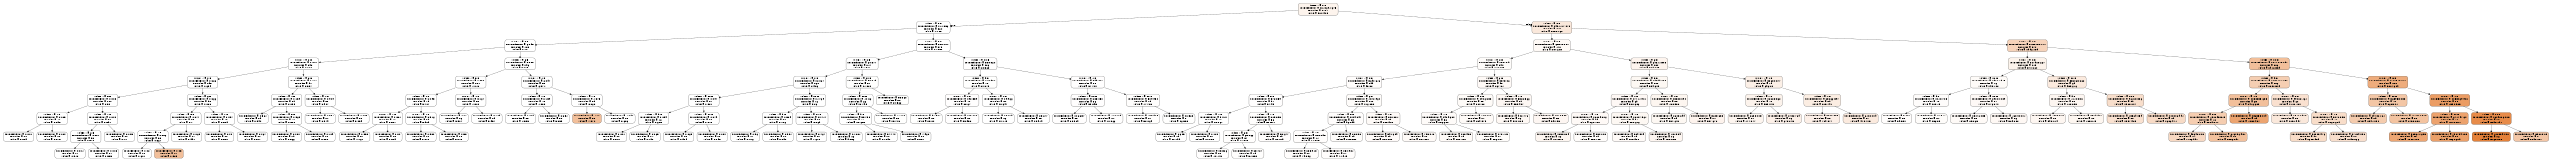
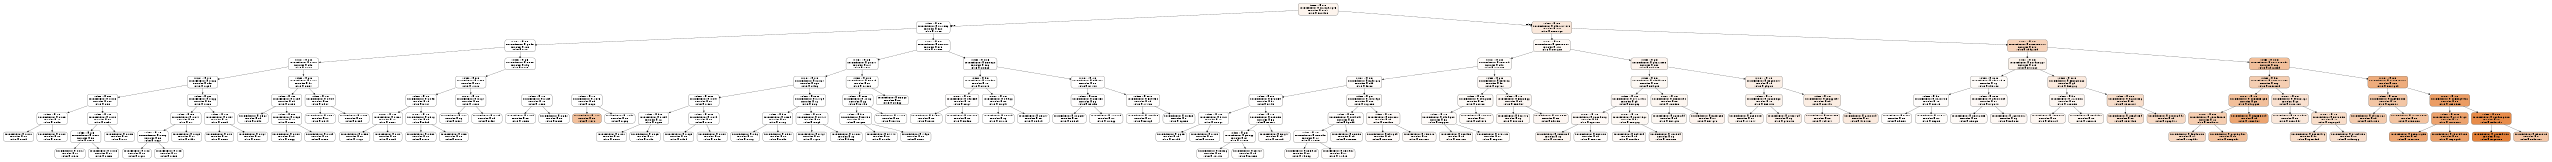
  digraph {
    node [color=black fillcolor="#ffffff" fontname=helvetica shape=box style="filled, rounded"]
    edge [arrowhead=dot fontname=helvetica]
    n1 [fillcolor="#fdf4ed" label="istate <= 1.5\nsquared_error = 1240694.675\nsamples = 1704\nvalue = 521.913"]
    n2 [label="Nsites <= 8.5\nsquared_error = 144.856\nsamples = 861\nvalue = 7.702"]
    n3 [fillcolor="#fae8db" label="Nsites <= 8.5\nsquared_error = 1954447.178\nsamples = 843\nvalue = 1038.461"]
    n4 [label="mmax <= 3.5\nsquared_error = 6.295\nsamples = 488\nvalue = 2.72"]
    n5 [label="mmax <= 3.5\nsquared_error = 252.414\nsamples = 373\nvalue = 14.352"]
    n6 [fillcolor="#fef9f5" label="mmax <= 3.5\nsquared_error = 62345.884\nsamples = 472\nvalue = 287.613"]
    n7 [fillcolor="#f6d3ba" label="mmax <= 2.5\nsquared_error = 2731488.474\nsamples = 371\nvalue = 1996.439"]
    n8 [label="mmax <= 2.5\nsquared_error = 1.071\nsamples = 292\nvalue = 1.218"]
    n9 [label="Nsites <= 6.5\nsquared_error = 5.538\nsamples = 196\nvalue = 5.025"]
    n10 [label="mmax <= 2.5\nsquared_error = 60.577\nsamples = 247\nvalue = 7.307"]
    n11 [fillcolor="#fffefe" label="Nsites <= 10.5\nsquared_error = 338.861\nsamples = 126\nvalue = 28.368"]
    n12 [label="mmax <= 1.5\nsquared_error = 0.266\nsamples = 198\nvalue = 0.659"]
    n13 [label="Nsites <= 6.5\nsquared_error = 0.777\nsamples = 94\nvalue = 2.357"]
    n14 [label="Nsites <= 5.5\nsquared_error = 2.838\nsamples = 114\nvalue = 4.042"]
-   n15 [label="mmax <= 4.5\nsquared_error = 6.097\nsamples = 82\nvalue = 6.374"]
    n16 [label="Nsites <= 5.5\nsquared_error = 0.018\nsamples = 100\nvalue = 0.31"]
    n17 [label="Nsites <= 6.5\nsquared_error = 0.266\nsamples = 98\nvalue = 1.022"]
    n18 [label="Nsites <= 4.5\nsquared_error = 0.439\nsamples = 59\nvalue = 2.055"]
    n19 [label="Nsites <= 7.5\nsquared_error = 0.919\nsamples = 35\nvalue = 2.917"]
    n20 [label="Nsites <= 4.5\nsquared_error = 0.003\nsamples = 42\nvalue = 0.193"]
    n21 [label="Nsites <= 7.5\nsquared_error = 0.011\nsamples = 58\nvalue = 0.394"]
    n22 [label="Nsites <= 5.5\nsquared_error = 0.077\nsamples = 55\nvalue = 0.7"]
    n23 [label="Nsites <= 7.5\nsquared_error = 0.137\nsamples = 43\nvalue = 1.539"]
    n24 [label="squared_error = 0.004\nsamples = 20\nvalue = 0.209"]
    n25 [label="squared_error = 0.001\nsamples = 22\nvalue = 0.175"]
    n26 [label="Nsites <= 6.5\nsquared_error = 0.007\nsamples = 38\nvalue = 0.371"]
    n27 [label="squared_error = 0.015\nsamples = 20\nvalue = 0.44"]
    n28 [label="squared_error = 0.004\nsamples = 14\nvalue = 0.342"]
    n29 [label="squared_error = 0.008\nsamples = 24\nvalue = 0.385"]
    n30 [label="Nsites <= 4.5\nsquared_error = 0.026\nsamples = 38\nvalue = 0.567"]
    n31 [label="squared_error = 0.063\nsamples = 17\nvalue = 0.994"]
    n32 [label="squared_error = 0.11\nsamples = 22\nvalue = 1.531"]
    n33 [label="squared_error = 0.167\nsamples = 21\nvalue = 1.547"]
    n34 [label="squared_error = 0.02\nsamples = 21\nvalue = 0.604"]
-   n35 [fillcolor="#f2bf9a" label="squared_error = 0.03\nsamples = 17\nvalue = 0.523"]
+   n35 [label="squared_error = 0.03\nsamples = 17\nvalue = 0.523"]
    n36 [label="squared_error = 0.364\nsamples = 19\nvalue = 2.391"]
    n37 [label="Nsites <= 5.5\nsquared_error = 0.365\nsamples = 40\nvalue = 1.832"]
    n38 [label="squared_error = 0.554\nsamples = 14\nvalue = 2.579"]
    n39 [label="squared_error = 1.033\nsamples = 21\nvalue = 3.139"]
    n40 [label="squared_error = 0.181\nsamples = 19\nvalue = 1.566"]
    n41 [label="squared_error = 0.409\nsamples = 21\nvalue = 2.028"]
    n42 [label="Nsites <= 4.5\nsquared_error = 2.193\nsamples = 79\nvalue = 3.707"]
    n43 [label="mmax <= 4.5\nsquared_error = 3.467\nsamples = 35\nvalue = 4.801"]
    n44 [label="Nsites <= 7.5\nsquared_error = 2.459\nsamples = 43\nvalue = 4.888"]
    n45 [label="Nsites <= 7.5\nsquared_error = 4.873\nsamples = 39\nvalue = 8.062"]
    n46 [label="mmax <= 4.5\nsquared_error = 1.824\nsamples = 40\nvalue = 3.527"]
    n47 [label="mmax <= 4.5\nsquared_error = 2.546\nsamples = 39\nvalue = 3.919"]
    n48 [label="squared_error = 0.27\nsamples = 16\nvalue = 3.507"]
    n49 [label="squared_error = 3.489\nsamples = 19\nvalue = 5.957"]
    n50 [label="squared_error = 0.858\nsamples = 22\nvalue = 4.464"]
    n51 [label="squared_error = 0.21\nsamples = 18\nvalue = 2.209"]
    n52 [label="squared_error = 0.381\nsamples = 21\nvalue = 2.572"]
    n53 [label="squared_error = 1.58\nsamples = 18\nvalue = 5.041"]
    n54 [label="squared_error = 2.009\nsamples = 23\nvalue = 4.533"]
    n55 [label="squared_error = 2.654\nsamples = 20\nvalue = 5.233"]
    n56 [fillcolor="#f2bf9a" label="squared_error = 4.72\nsamples = 21\nvalue = 7.371"]
    n57 [label="squared_error = 4.192\nsamples = 18\nvalue = 8.686"]
    n58 [label="mmax <= 1.5\nsquared_error = 12.167\nsamples = 160\nvalue = 2.986"]
    n59 [fillcolor="#fffffe" label="Nsites <= 11.5\nsquared_error = 55.849\nsamples = 87\nvalue = 14.821"]
    n60 [fillcolor="#fffffe" label="Nsites <= 9.5\nsquared_error = 175.981\nsamples = 71\nvalue = 21.275"]
    n61 [fillcolor="#fffefe" label="mmax <= 4.5\nsquared_error = 399.817\nsamples = 55\nvalue = 37.711"]
    n62 [label="Nsites <= 10.5\nsquared_error = 0.097\nsamples = 84\nvalue = 0.824"]
    n63 [label="Nsites <= 10.5\nsquared_error = 14.769\nsamples = 76\nvalue = 5.26"]
    n64 [label="Nsites <= 10.5\nsquared_error = 40.26\nsamples = 66\nvalue = 12.793"]
    n65 [fillcolor="#fffffe" label="squared_error = 55.362\nsamples = 21\nvalue = 20.566"]
    n66 [label="Nsites <= 9.5\nsquared_error = 0.059\nsamples = 46\nvalue = 0.685"]
    n67 [label="Nsites <= 11.5\nsquared_error = 0.079\nsamples = 38\nvalue = 1.041"]
    n68 [label="Nsites <= 9.5\nsquared_error = 0.529\nsamples = 38\nvalue = 2.406"]
    n69 [label="Nsites <= 11.5\nsquared_error = 11.747\nsamples = 38\nvalue = 8.369"]
    n70 [label="squared_error = 0.014\nsamples = 22\nvalue = 0.541"]
    n71 [label="squared_error = 0.065\nsamples = 24\nvalue = 0.792"]
    n72 [label="squared_error = 0.063\nsamples = 18\nvalue = 0.959"]
    n73 [label="squared_error = 0.081\nsamples = 20\nvalue = 1.095"]
    n74 [label="squared_error = 0.36\nsamples = 17\nvalue = 2.716"]
    n75 [label="squared_error = 0.534\nsamples = 21\nvalue = 2.191"]
    n76 [label="squared_error = 8.767\nsamples = 22\nvalue = 7.643"]
    n77 [label="squared_error = 14.084\nsamples = 16\nvalue = 9.336"]
    n78 [label="Nsites <= 9.5\nsquared_error = 33.758\nsamples = 44\nvalue = 11.633"]
    n79 [fillcolor="#fffffe" label="squared_error = 44.718\nsamples = 22\nvalue = 15.712"]
    n80 [label="squared_error = 37.771\nsamples = 22\nvalue = 14.292"]
    n81 [label="squared_error = 7.962\nsamples = 22\nvalue = 8.227"]
    n82 [fillcolor="#fffefe" label="mmax <= 4.5\nsquared_error = 192.359\nsamples = 40\nvalue = 28.67"]
    n83 [label="mmax <= 4.5\nsquared_error = 19.966\nsamples = 31\nvalue = 12.697"]
    n84 [fillcolor="#fffefe" label="Nsites <= 11.5\nsquared_error = 283.151\nsamples = 36\nvalue = 33.295"]
    n85 [fillcolor="#fffefd" label="Nsites <= 11.5\nsquared_error = 519.931\nsamples = 19\nvalue = 47.782"]
    n86 [fillcolor="#fffffe" label="squared_error = 97.584\nsamples = 22\nvalue = 23.01"]
    n87 [fillcolor="#fffefe" label="squared_error = 223.008\nsamples = 20\nvalue = 33.952"]
    n88 [label="squared_error = 13.119\nsamples = 16\nvalue = 11.445"]
    n89 [label="squared_error = 23.677\nsamples = 15\nvalue = 13.949"]
    n90 [fillcolor="#fffefe" label="squared_error = 116.657\nsamples = 22\nvalue = 28.509"]
    n91 [fillcolor="#fffefe" label="squared_error = 478.709\nsamples = 14\nvalue = 42.866"]
    n92 [fillcolor="#fffefd" label="squared_error = 435.905\nsamples = 17\nvalue = 52.069"]
    n93 [fillcolor="#fffffe" label="squared_error = 12.568\nsamples = 2\nvalue = 16.338"]
    n94 [fillcolor="#fefcfa" label="mmax <= 2.5\nsquared_error = 13070.9\nsamples = 291\nvalue = 148.033"]
    n95 [fillcolor="#fdf4ee" label="Nsites <= 6.5\nsquared_error = 60544.503\nsamples = 181\nvalue = 509.185"]
    n96 [fillcolor="#fcf3eb" label="mmax <= 1.5\nsquared_error = 327928.667\nsamples = 145\nvalue = 571.261"]
    n97 [fillcolor="#f2bf9a" label="Nsites <= 10.5\nsquared_error = 2077045.297\nsamples = 226\nvalue = 2946.559"]
    n98 [fillcolor="#fffdfc" label="mmax <= 1.5\nsquared_error = 5691.646\nsamples = 199\nvalue = 93.22"]
    n99 [fillcolor="#fef9f6" label="Nsites <= 6.5\nsquared_error = 8375.16\nsamples = 92\nvalue = 267.24"]
    n100 [fillcolor="#fdf8f3" label="Nsites <= 5.5\nsquared_error = 19899.083\nsamples = 102\nvalue = 339.615"]
    n101 [fillcolor="#fcf0e7" label="mmax <= 4.5\nsquared_error = 38681.877\nsamples = 79\nvalue = 696.21"]
    n102 [fillcolor="#fffefe" label="Nsites <= 5.5\nsquared_error = 572.859\nsamples = 97\nvalue = 37.95"]
    n103 [fillcolor="#fefcfa" label="Nsites <= 6.5\nsquared_error = 4872.961\nsamples = 102\nvalue = 146.058"]
    n104 [fillcolor="#fefbf8" label="Nsites <= 5.5\nsquared_error = 1916.238\nsamples = 53\nvalue = 201.22"]
    n105 [fillcolor="#fdf7f3" label="Nsites <= 7.5\nsquared_error = 3322.366\nsamples = 39\nvalue = 355.987"]
    n106 [label="Nsites <= 4.5\nsquared_error = 3.141\nsamples = 41\nvalue = 12.367"]
    n107 [fillcolor="#fffefd" label="Nsites <= 7.5\nsquared_error = 203.855\nsamples = 56\nvalue = 55.574"]
    n108 [fillcolor="#fffdfc" label="Nsites <= 5.5\nsquared_error = 1119.097\nsamples = 63\nvalue = 96.299"]
    n109 [fillcolor="#fefaf7" label="Nsites <= 7.5\nsquared_error = 812.084\nsamples = 39\nvalue = 223.905"]
    n110 [label="squared_error = 0.615\nsamples = 19\nvalue = 10.799"]
    n111 [label="squared_error = 0.421\nsamples = 22\nvalue = 14.038"]
    n112 [fillcolor="#fffefd" label="Nsites <= 6.5\nsquared_error = 63.366\nsamples = 37\nvalue = 47.515"]
    n113 [fillcolor="#fffdfc" label="squared_error = 52.677\nsamples = 19\nvalue = 73.419"]
    n114 [fillcolor="#fffefe" label="squared_error = 13.526\nsamples = 18\nvalue = 41.473"]
    n115 [fillcolor="#fffefd" label="squared_error = 25.727\nsamples = 19\nvalue = 54.851"]
    n116 [fillcolor="#fffdfc" label="Nsites <= 4.5\nsquared_error = 218.598\nsamples = 44\nvalue = 77.213"]
    n117 [fillcolor="#fefcfa" label="squared_error = 228.38\nsamples = 19\nvalue = 143.332"]
    n118 [fillcolor="#fefaf8" label="squared_error = 594.689\nsamples = 19\nvalue = 210.525"]
    n119 [fillcolor="#fefaf7" label="squared_error = 735.142\nsamples = 20\nvalue = 234.227"]
    n120 [fillcolor="#fffdfc" label="squared_error = 283.948\nsamples = 20\nvalue = 79.836"]
    n121 [fillcolor="#fffdfc" label="squared_error = 150.984\nsamples = 24\nvalue = 74.945"]
    n122 [fillcolor="#fefbf9" label="Nsites <= 4.5\nsquared_error = 1909.621\nsamples = 36\nvalue = 186.621"]
    n123 [fillcolor="#fefaf7" label="squared_error = 725.222\nsamples = 17\nvalue = 229.375"]
    n124 [fillcolor="#fef8f4" label="squared_error = 912.776\nsamples = 16\nvalue = 311.205"]
    n125 [fillcolor="#fdf6f2" label="squared_error = 2378.533\nsamples = 23\nvalue = 391.55"]
    n126 [fillcolor="#fefaf7" label="squared_error = 128.958\nsamples = 19\nvalue = 221.411"]
    n127 [fillcolor="#fefcfa" label="squared_error = 178.443\nsamples = 17\nvalue = 136.017"]
    n128 [fillcolor="#fef8f5" label="Nsites <= 4.5\nsquared_error = 17744.914\nsamples = 69\nvalue = 302.686"]
    n129 [fillcolor="#fdf6f0" label="mmax <= 4.5\nsquared_error = 13888.191\nsamples = 33\nvalue = 428.582"]
    n130 [fillcolor="#fcf3ec" label="Nsites <= 7.5\nsquared_error = 12228.362\nsamples = 40\nvalue = 555.173"]
    n131 [fillcolor="#fbede2" label="Nsites <= 7.5\nsquared_error = 23266.397\nsamples = 39\nvalue = 845.794"]
    n132 [fillcolor="#fef9f6" label="mmax <= 4.5\nsquared_error = 16609.206\nsamples = 35\nvalue = 262.411"]
    n133 [fillcolor="#fdf8f3" label="mmax <= 4.5\nsquared_error = 16017.564\nsamples = 34\nvalue = 338.646"]
    n134 [fillcolor="#fdf8f3" label="squared_error = 2608.699\nsamples = 19\nvalue = 337.673"]
    n135 [fillcolor="#fdf3ed" label="squared_error = 5605.638\nsamples = 14\nvalue = 537.672"]
    n136 [fillcolor="#fdf6f1" label="squared_error = 1238.229\nsamples = 16\nvalue = 404.572"]
    n137 [fillcolor="#fefcfa" label="squared_error = 331.018\nsamples = 19\nvalue = 150.713"]
    n138 [fillcolor="#fefaf7" label="squared_error = 369.319\nsamples = 18\nvalue = 218.985"]
    n139 [fillcolor="#fdf5f0" label="squared_error = 4843.89\nsamples = 16\nvalue = 450.053"]
    n140 [fillcolor="#fdf5ef" label="squared_error = 2688.005\nsamples = 24\nvalue = 477.877"]
    n141 [fillcolor="#fcf0e8" label="squared_error = 2752.769\nsamples = 16\nvalue = 678.275"]
    n142 [fillcolor="#fcefe7" label="squared_error = 5318.355\nsamples = 22\nvalue = 709.877"]
    n143 [fillcolor="#fbeade" label="squared_error = 6408.119\nsamples = 17\nvalue = 973.715"]
    n144 [fillcolor="#fefbf8" label="Nsites <= 10.5\nsquared_error = 19224.945\nsamples = 76\nvalue = 195.412"]
    n145 [fillcolor="#fbeade" label="Nsites <= 10.5\nsquared_error = 352063.262\nsamples = 69\nvalue = 953.646"]
    n146 [fillcolor="#f5ceb2" label="Nsites <= 9.5\nsquared_error = 1251724.052\nsamples = 126\nvalue = 2230.519"]
    n147 [fillcolor="#eeac7c" label="mmax <= 3.5\nsquared_error = 1711543.107\nsamples = 100\nvalue = 3807.619"]
    n148 [fillcolor="#fefcfb" label="Nsites <= 9.5\nsquared_error = 1148.703\nsamples = 42\nvalue = 128.45"]
    n149 [fillcolor="#fef9f6" label="Nsites <= 11.5\nsquared_error = 29100.189\nsamples = 34\nvalue = 276.271"]
    n150 [fillcolor="#fdf6f1" label="Nsites <= 9.5\nsquared_error = 4440.502\nsamples = 30\nvalue = 408.833"]
    n151 [fillcolor="#f8decb" label="Nsites <= 11.5\nsquared_error = 96428.886\nsamples = 39\nvalue = 1508.017"]
    n152 [fillcolor="#fffdfc" label="squared_error = 5.087\nsamples = 18\nvalue = 89.531"]
    n153 [fillcolor="#fefcfa" label="squared_error = 71.344\nsamples = 24\nvalue = 156.85"]
    n154 [fillcolor="#fefaf7" label="squared_error = 13076.053\nsamples = 18\nvalue = 238.65"]
    n155 [fillcolor="#fef8f4" label="squared_error = 46875.114\nsamples = 16\nvalue = 329.282"]
    n156 [fillcolor="#fdf6f1" label="squared_error = 4883.543\nsamples = 18\nvalue = 398.049"]
    n157 [fillcolor="#fdf6f0" label="squared_error = 3319.984\nsamples = 12\nvalue = 425.245"]
    n158 [fillcolor="#f9e1d0" label="squared_error = 43369.059\nsamples = 20\nvalue = 1357.925"]
    n159 [fillcolor="#f7dac5" label="squared_error = 100806.994\nsamples = 19\nvalue = 1686.974"]
    n160 [fillcolor="#f2bf9a" label="mmax <= 4.5\nsquared_error = 1138835.683\nsamples = 65\nvalue = 2946.683"]
    n161 [fillcolor="#f9e0cf" label="mmax <= 3.5\nsquared_error = 99022.464\nsamples = 61\nvalue = 1400.421"]
    n162 [fillcolor="#f3c6a5" label="Nsites <= 11.5\nsquared_error = 365955.038\nsamples = 42\nvalue = 2625.14"]
    n163 [fillcolor="#eb9c63" label="mmax <= 4.5\nsquared_error = 1155169.984\nsamples = 58\nvalue = 4531.585"]
    n164 [fillcolor="#f5cdb0" label="mmax <= 3.5\nsquared_error = 450095.543\nsamples = 46\nvalue = 2289.244"]
    n165 [fillcolor="#eca470" label="squared_error = 156353.109\nsamples = 19\nvalue = 4151.987"]
    n166 [fillcolor="#fae8db" label="squared_error = 25410.923\nsamples = 20\nvalue = 1054.997"]
    n167 [fillcolor="#f8ddc9" label="mmax <= 4.5\nsquared_error = 51708.33\nsamples = 41\nvalue = 1561.619"]
    n168 [fillcolor="#f7d8c2" label="squared_error = 93692.218\nsamples = 24\nvalue = 7786.997"]
    n169 [fillcolor="#f2c19d" label="squared_error = 246136.984\nsamples = 22\nvalue = 2856.297"]
    n170 [fillcolor="#f8dcc7" label="squared_error = 56813.976\nsamples = 21\nvalue = 1615.989"]
    n171 [fillcolor="#f8decc" label="squared_error = 37439.132\nsamples = 20\nvalue = 1495.166"]
    n172 [fillcolor="#f4cbad" label="squared_error = 197824.64\nsamples = 19\nvalue = 2394.131"]
    n173 [fillcolor="#f3c3a0" label="squared_error = 414511.305\nsamples = 23\nvalue = 2758.882"]
    n174 [fillcolor="#eca26d" label="Nsites <= 11.5\nsquared_error = 674797.61\nsamples = 40\nvalue = 4242.224"]
    n175 [fillcolor="#e78b49" label="Nsites <= 11.5\nsquared_error = 1619206.108\nsamples = 18\nvalue = 5292.497"]
    n176 [fillcolor="#eda673" label="squared_error = 525644.655\nsamples = 18\nvalue = 4080.418"]
    n177 [fillcolor="#eba069" label="squared_error = 750759.488\nsamples = 22\nvalue = 4360.619"]
    n178 [fillcolor="#e58139" label="squared_error = 402839.112\nsamples = 16\nvalue = 5762.125"]
    n179 [fillcolor="#f3c6a6" label="squared_error = 53208.03\nsamples = 2\nvalue = 2592.137"]
    n1 -> n2 [arrowhead=normal headlabel=True labelangle=45 labeldistance=2.5]
    n1 -> n3 [headlabel=False labelangle=-45 labeldistance=2.5]
    n2 -> n4
    n2 -> n5
    n3 -> n6
    n3 -> n7
    n4 -> n8 [arrowhead=normal]
    n4 -> n9
    n5 -> n10
    n5 -> n11
    n6 -> n94
    n6 -> n95 [arrowhead=normal]
    n7 -> n96
    n7 -> n97 [arrowhead=normal]
    n8 -> n12
    n8 -> n13 [arrowhead=normal]
    n9 -> n14
-   n9 -> n15 [arrowhead=normal]
    n10 -> n58
    n10 -> n59 [arrowhead=normal]
    n11 -> n60
    n11 -> n61
    n12 -> n16 [arrowhead=normal]
    n12 -> n17 [arrowhead=normal]
    n13 -> n18
    n13 -> n19
    n14 -> n42
    n14 -> n43 [arrowhead=normal]
-   n15 -> n44
-   n15 -> n45 [arrowhead=normal]
    n16 -> n20 [arrowhead=normal]
    n16 -> n21
    n17 -> n22
    n17 -> n23
    n18 -> n36
    n18 -> n37
    n19 -> n38 [arrowhead=normal]
    n19 -> n39 [arrowhead=normal]
    n20 -> n24 [arrowhead=normal]
    n20 -> n25 [arrowhead=normal]
    n21 -> n26
    n21 -> n27 [arrowhead=normal]
    n22 -> n30 [arrowhead=normal]
    n22 -> n31
    n23 -> n32
    n23 -> n33
    n26 -> n28 [arrowhead=normal]
    n26 -> n29 [arrowhead=normal]
    n30 -> n34 [arrowhead=normal]
    n30 -> n35 [arrowhead=normal]
    n37 -> n40 [arrowhead=normal]
    n37 -> n41 [arrowhead=normal]
    n42 -> n46
    n42 -> n47
    n43 -> n48
    n43 -> n49 [arrowhead=normal]
    n44 -> n54 [arrowhead=normal]
    n44 -> n55 [arrowhead=normal]
    n45 -> n56 [arrowhead=normal]
    n45 -> n57
    n46 -> n50
    n46 -> n51
-   n47 -> n52
+   n47 -> n52 [arrowhead=normal]
    n47 -> n53 [arrowhead=normal]
    n58 -> n62
    n58 -> n63
    n59 -> n64 [arrowhead=normal]
    n59 -> n65
    n60 -> n82 [arrowhead=normal]
    n60 -> n83
    n61 -> n84
    n61 -> n85 [arrowhead=normal]
    n62 -> n66 [arrowhead=normal]
    n62 -> n67 [arrowhead=normal]
    n63 -> n68
    n63 -> n69
    n64 -> n78 [arrowhead=normal]
    n64 -> n79 [arrowhead=normal]
    n66 -> n70
    n66 -> n71
    n67 -> n72
    n67 -> n73 [arrowhead=normal]
    n68 -> n74 [arrowhead=normal]
    n68 -> n75
    n69 -> n76 [arrowhead=normal]
    n69 -> n77
    n78 -> n80
    n78 -> n81
    n82 -> n86
    n82 -> n87 [arrowhead=normal]
    n83 -> n88 [arrowhead=normal]
    n83 -> n89 [arrowhead=normal]
    n84 -> n90 [arrowhead=normal]
    n84 -> n91
    n85 -> n92
    n85 -> n93
    n94 -> n98 [arrowhead=normal]
    n94 -> n99 [arrowhead=normal]
    n95 -> n100 [arrowhead=normal]
    n95 -> n101 [arrowhead=normal]
    n96 -> n144 [arrowhead=normal]
    n96 -> n145 [arrowhead=normal]
    n97 -> n146
    n97 -> n147
    n98 -> n102
    n98 -> n103
    n99 -> n104
    n99 -> n105
    n100 -> n128 [arrowhead=normal]
    n100 -> n129
    n101 -> n130 [arrowhead=normal]
    n101 -> n131 [arrowhead=normal]
    n102 -> n106 [arrowhead=normal]
    n102 -> n107
    n103 -> n108
    n103 -> n109
    n104 -> n122 [arrowhead=normal]
    n104 -> n123 [arrowhead=normal]
    n105 -> n124 [arrowhead=normal]
    n105 -> n125
    n106 -> n110
    n106 -> n111
    n107 -> n112
    n107 -> n113 [arrowhead=normal]
    n108 -> n116 [arrowhead=normal]
    n108 -> n117 [arrowhead=normal]
    n109 -> n118
    n109 -> n119
    n112 -> n114 [arrowhead=normal]
    n112 -> n115 [arrowhead=normal]
    n116 -> n120 [arrowhead=normal]
    n116 -> n121
    n122 -> n126 [arrowhead=normal]
    n122 -> n127
    n128 -> n132 [arrowhead=normal]
    n128 -> n133 [arrowhead=normal]
    n129 -> n134
    n129 -> n135
    n130 -> n140
    n130 -> n141 [arrowhead=normal]
    n131 -> n142
    n131 -> n143 [arrowhead=normal]
    n132 -> n136
    n132 -> n137 [arrowhead=normal]
    n133 -> n138
    n133 -> n139
    n144 -> n148 [arrowhead=normal]
    n144 -> n149 [arrowhead=normal]
    n145 -> n150 [arrowhead=normal]
    n145 -> n151 [arrowhead=normal]
    n146 -> n160
    n146 -> n161
    n147 -> n162 [arrowhead=normal]
    n147 -> n163
    n148 -> n152 [arrowhead=normal]
    n148 -> n153
    n149 -> n154
    n149 -> n155
    n150 -> n156
    n150 -> n157
    n151 -> n158 [arrowhead=normal]
    n151 -> n159
    n160 -> n164 [arrowhead=normal]
    n160 -> n165 [arrowhead=normal]
    n161 -> n166
    n161 -> n167
    n162 -> n172 [arrowhead=normal]
    n162 -> n173 [arrowhead=normal]
    n163 -> n174 [arrowhead=normal]
    n163 -> n175
    n164 -> n168 [arrowhead=normal]
    n164 -> n169
    n167 -> n170
    n167 -> n171
    n174 -> n176 [arrowhead=normal]
    n174 -> n177
    n175 -> n178
    n175 -> n179 [arrowhead=normal]
  }
